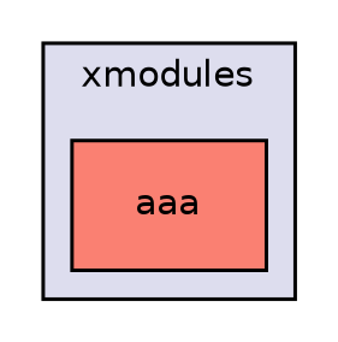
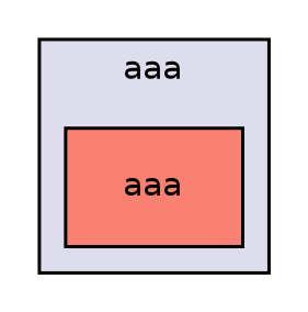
  digraph {
    compound=true
    n1 [fillcolor=salmon fontname=Helvetica fontsize=10 label=aaa pencolor=black shape=box style=filled]
    subgraph cluster_1 {
      bgcolor="#ddddee"
      fontname=Helvetica
      fontsize=10
-     label=xmodules
+     label=aaa
      pencolor=black
      n1
    }
  }
